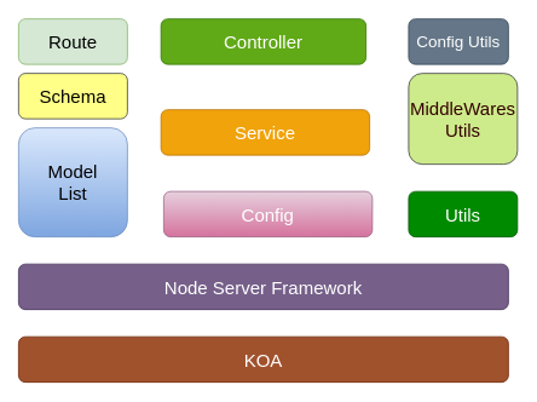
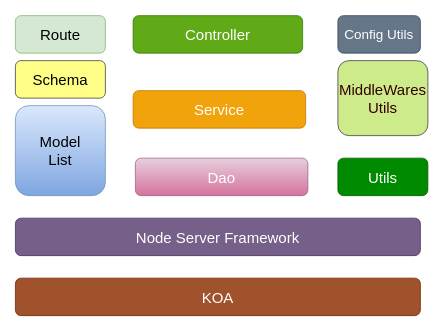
  <mxCell id="0" />
  <mxCell id="1" parent="0" />
  <mxCell id="2" value="&lt;font style=&quot;font-size: 20px&quot;&gt;Route&lt;/font&gt;" style="rounded=1;whiteSpace=wrap;html=1;fillColor=#d5e8d4;strokeColor=#82b366;" parent="1" vertex="1"><mxGeometry x="20" y="20" width="120" height="50" as="geometry" /></mxCell>
  <mxCell id="3" value="&lt;font style=&quot;font-size: 20px&quot;&gt;Controller&lt;/font&gt;" style="rounded=1;whiteSpace=wrap;html=1;fillColor=#60a917;strokeColor=#2D7600;fontColor=#ffffff;" parent="1" vertex="1"><mxGeometry x="177" y="20" width="226" height="50" as="geometry" /></mxCell>
  <mxCell id="4" value="&lt;font style=&quot;font-size: 18px&quot;&gt;Config Utils&lt;/font&gt;" style="rounded=1;whiteSpace=wrap;html=1;fillColor=#647687;strokeColor=#314354;fontColor=#ffffff;" parent="1" vertex="1"><mxGeometry x="450" y="20" width="110" height="50" as="geometry" /></mxCell>
  <mxCell id="5" value="&lt;font style=&quot;font-size: 20px&quot;&gt;Node Server Framework&lt;/font&gt;" style="rounded=1;whiteSpace=wrap;html=1;fillColor=#76608a;strokeColor=#432D57;fontColor=#ffffff;" parent="1" vertex="1"><mxGeometry x="20" y="290" width="540" height="50" as="geometry" /></mxCell>
  <mxCell id="6" value="&lt;font style=&quot;font-size: 20px&quot;&gt;KOA&lt;/font&gt;" style="rounded=1;whiteSpace=wrap;html=1;fillColor=#a0522d;strokeColor=#6D1F00;fontColor=#ffffff;" parent="1" vertex="1"><mxGeometry x="20" y="370" width="540" height="50" as="geometry" /></mxCell>
  <mxCell id="7" value="&lt;font style=&quot;font-size: 20px&quot;&gt;Service&lt;/font&gt;" style="rounded=1;whiteSpace=wrap;html=1;fillColor=#f0a30a;strokeColor=#BD7000;fontColor=#ffffff;" parent="1" vertex="1"><mxGeometry x="177" y="120" width="230" height="50" as="geometry" /></mxCell>
- <mxCell id="8" value="&lt;font style=&quot;font-size: 20px&quot; color=&quot;#ffffff&quot;&gt;Config&lt;/font&gt;" style="rounded=1;whiteSpace=wrap;html=1;fillColor=#e6d0de;strokeColor=#996185;gradientColor=#d5739d;" parent="1" vertex="1"><mxGeometry x="180" y="210" width="230" height="50" as="geometry" /></mxCell>
+ <mxCell id="8" value="&lt;font style=&quot;font-size: 20px&quot; color=&quot;#ffffff&quot;&gt;Dao&lt;/font&gt;" style="rounded=1;whiteSpace=wrap;html=1;fillColor=#e6d0de;strokeColor=#996185;gradientColor=#d5739d;" parent="1" vertex="1"><mxGeometry x="180" y="210" width="230" height="50" as="geometry" /></mxCell>
  <mxCell id="9" value="&lt;font style=&quot;font-size: 20px&quot;&gt;Model&lt;br&gt;List&lt;br&gt;&lt;/font&gt;" style="rounded=1;whiteSpace=wrap;html=1;gradientColor=#7ea6e0;fillColor=#dae8fc;strokeColor=#6c8ebf;" parent="1" vertex="1"><mxGeometry x="20" y="140" width="120" height="120" as="geometry" /></mxCell>
  <mxCell id="10" value="&lt;font style=&quot;font-size: 20px&quot;&gt;Schema&lt;/font&gt;" style="rounded=1;whiteSpace=wrap;html=1;fillColor=#ffff88;strokeColor=#36393d;" parent="1" vertex="1"><mxGeometry x="20" y="80" width="120" height="50" as="geometry" /></mxCell>
  <mxCell id="11" value="&lt;font style=&quot;font-size: 20px&quot; color=&quot;#330000&quot;&gt;MiddleWares&lt;br&gt;Utils&lt;/font&gt;" style="rounded=1;whiteSpace=wrap;html=1;fillColor=#cdeb8b;strokeColor=#36393d;" parent="1" vertex="1"><mxGeometry x="450" y="80" width="120" height="100" as="geometry" /></mxCell>
  <mxCell id="12" value="&lt;font style=&quot;font-size: 20px&quot;&gt;Utils&lt;/font&gt;" style="rounded=1;whiteSpace=wrap;html=1;fillColor=#008a00;strokeColor=#005700;fontColor=#ffffff;" parent="1" vertex="1"><mxGeometry x="450" y="210" width="120" height="50" as="geometry" /></mxCell>
